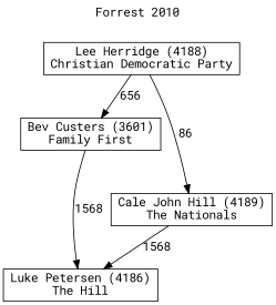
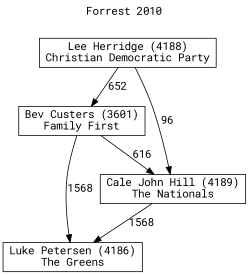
  digraph {
    fontname="Roboto Mono"
    label="Forrest 2010"
    labelloc=t
    mclimit=10
    node [fontname="Roboto Mono" shape=box]
    edge [fontname="Roboto Mono"]
    n1 [label="Bev Custers (3601)\nFamily First"]
    n2 [label="Cale John Hill (4189)\nThe Nationals"]
-   n3 [label="Luke Petersen (4186)\nThe Hill"]
+   n3 [label="Luke Petersen (4186)\nThe Greens"]
    n4 [label="Lee Herridge (4188)\nChristian Democratic Party"]
+   n1 -> n2 [label=616]
    n1 -> n3 [label=1568]
    n2 -> n3 [label=1568]
-   n4 -> n1 [label=656]
-   n4 -> n2 [label=86]
+   n4 -> n1 [label=652]
+   n4 -> n2 [label=96]
  }
